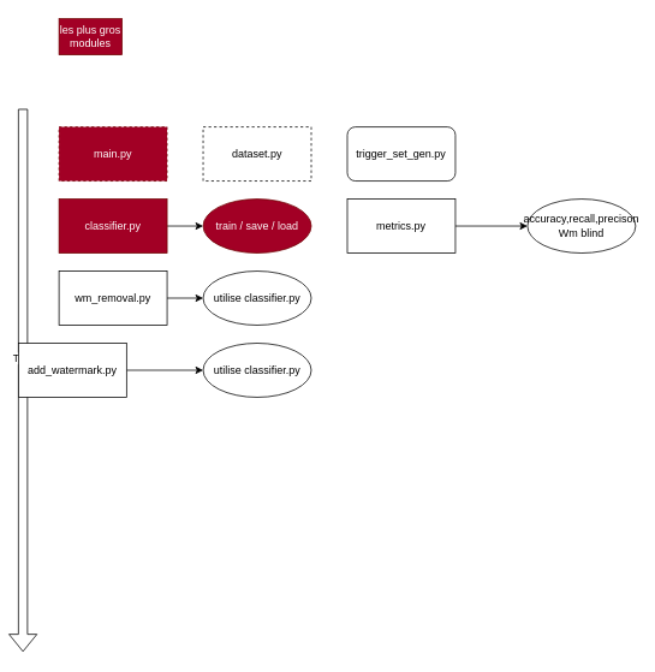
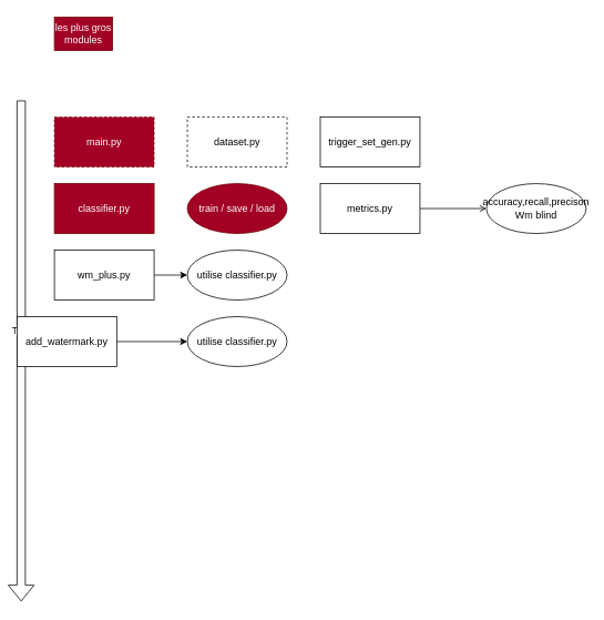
  <mxCell id="0" />
  <mxCell id="1" parent="0" />
  <mxCell id="2" value="" style="edgeStyle=none;html=1;" parent="1" source="3" target="16" edge="1"><mxGeometry relative="1" as="geometry" /></mxCell>
- <mxCell id="3" value="wm_removal.py" style="rounded=0;whiteSpace=wrap;html=1;" parent="1" vertex="1"><mxGeometry x="65" y="300" width="120" height="60" as="geometry" /></mxCell>
- <mxCell id="4" value="" style="edgeStyle=none;html=1;" parent="1" source="5" target="13" edge="1"><mxGeometry relative="1" as="geometry" /></mxCell>
+ <mxCell id="3" value="wm_plus.py" style="rounded=0;whiteSpace=wrap;html=1;" parent="1" vertex="1"><mxGeometry x="65" y="300" width="120" height="60" as="geometry" /></mxCell>
+ <mxCell id="4" value="" style="edgeStyle=none;html=1;endArrow=open;" parent="1" source="5" target="13" edge="1"><mxGeometry relative="1" as="geometry" /></mxCell>
  <mxCell id="5" value="metrics.py" style="rounded=0;whiteSpace=wrap;html=1;" parent="1" vertex="1"><mxGeometry x="385" y="220" width="120" height="60" as="geometry" /></mxCell>
- <mxCell id="6" value="" style="edgeStyle=none;html=1;" parent="1" source="7" target="14" edge="1"><mxGeometry relative="1" as="geometry" /></mxCell>
  <mxCell id="7" value="classifier.py" style="rounded=0;whiteSpace=wrap;html=1;fillColor=#a20025;fontColor=#ffffff;strokeColor=#6F0000;" parent="1" vertex="1"><mxGeometry x="65" y="220" width="120" height="60" as="geometry" /></mxCell>
- <mxCell id="8" value="trigger_set_gen.py" style="whiteSpace=wrap;html=1;rounded=1;" parent="1" vertex="1"><mxGeometry x="385" y="140" width="120" height="60" as="geometry" /></mxCell>
+ <mxCell id="8" value="trigger_set_gen.py" style="rounded=0;whiteSpace=wrap;html=1;" parent="1" vertex="1"><mxGeometry x="385" y="140" width="120" height="60" as="geometry" /></mxCell>
  <mxCell id="9" value="dataset.py" style="rounded=0;whiteSpace=wrap;html=1;dashed=1;" parent="1" vertex="1"><mxGeometry x="225" y="140" width="120" height="60" as="geometry" /></mxCell>
  <mxCell id="10" value="main.py" style="rounded=0;whiteSpace=wrap;html=1;fillColor=#a20025;fontColor=#ffffff;strokeColor=#6F0000;dashed=1;" parent="1" vertex="1"><mxGeometry x="65" y="140" width="120" height="60" as="geometry" /></mxCell>
  <mxCell id="11" value="" style="shape=flexArrow;endArrow=classic;html=1;" parent="1" edge="1"><mxGeometry width="50" height="50" relative="1" as="geometry"><mxPoint x="25" as="sourcePoint" y="120" /><mxPoint x="25" y="722.5" as="targetPoint" /></mxGeometry></mxCell>
  <mxCell id="12" value="TIME" style="edgeLabel;html=1;align=center;verticalAlign=middle;resizable=0;points=[];" parent="11" vertex="1" connectable="0"><mxGeometry x="-0.084" y="1" relative="1" as="geometry"><mxPoint as="offset" /></mxGeometry></mxCell>
  <mxCell id="13" value="accuracy,recall,precison&lt;br&gt;Wm blind" style="ellipse;whiteSpace=wrap;html=1;rounded=0;" parent="1" vertex="1"><mxGeometry x="585" y="220" width="120" height="60" as="geometry" /></mxCell>
  <mxCell id="14" value="train / save / load" style="ellipse;whiteSpace=wrap;html=1;fillColor=#a20025;strokeColor=#6F0000;fontColor=#ffffff;rounded=0;" parent="1" vertex="1"><mxGeometry x="225" y="220" width="120" height="60" as="geometry" /></mxCell>
  <mxCell id="15" value="les plus gros modules" style="rounded=0;whiteSpace=wrap;html=1;fillColor=#a20025;fontColor=#ffffff;strokeColor=#6F0000;" parent="1" vertex="1"><mxGeometry x="65" y="20" width="70" height="40" as="geometry" /></mxCell>
  <mxCell id="16" value="utilise classifier.py" style="ellipse;whiteSpace=wrap;html=1;rounded=0;" parent="1" vertex="1"><mxGeometry x="225" y="300" width="120" height="60" as="geometry" /></mxCell>
  <mxCell id="17" value="" style="edgeStyle=none;html=1;" parent="1" source="18" target="19" edge="1"><mxGeometry relative="1" as="geometry" /></mxCell>
  <mxCell id="18" value="add_watermark.py" style="rounded=0;whiteSpace=wrap;html=1;" parent="1" vertex="1"><mxGeometry x="20" y="380" width="120" height="60" as="geometry" /></mxCell>
  <mxCell id="19" value="utilise classifier.py" style="ellipse;whiteSpace=wrap;html=1;rounded=0;" parent="1" vertex="1"><mxGeometry x="225" y="380" width="120" height="60" as="geometry" /></mxCell>
